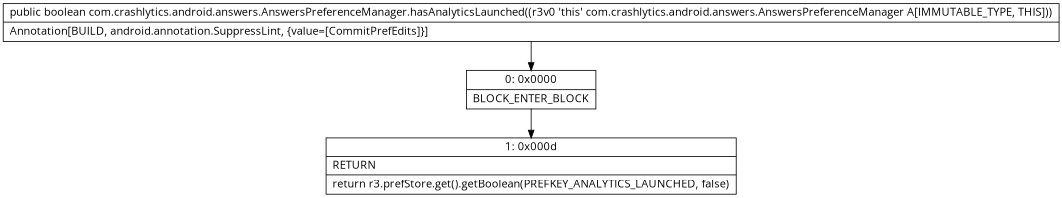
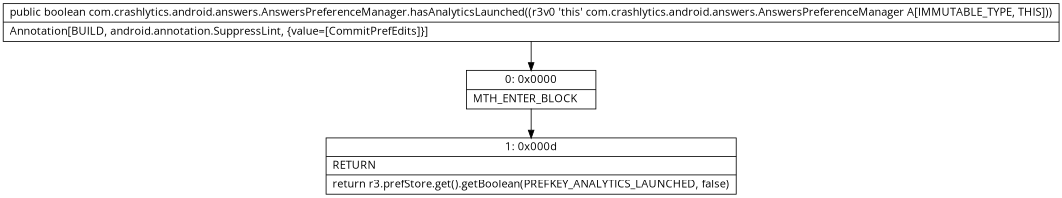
  digraph {
    fontname="Open Sans"
    node [shape=record fontname="Open Sans"]
    edge [fontname="Open Sans"]
-   n1 [label="{0\:\ 0x0000|BLOCK_ENTER_BLOCK\l}"]
+   n1 [label="{0\:\ 0x0000|MTH_ENTER_BLOCK\l}"]
    n2 [label="{1\:\ 0x000d|RETURN\l|return r3.prefStore.get().getBoolean(PREFKEY_ANALYTICS_LAUNCHED, false)\l}"]
    n3 [label="{public boolean com.crashlytics.android.answers.AnswersPreferenceManager.hasAnalyticsLaunched((r3v0 'this' com.crashlytics.android.answers.AnswersPreferenceManager A[IMMUTABLE_TYPE, THIS]))  | Annotation[BUILD, android.annotation.SuppressLint, \{value=[CommitPrefEdits]\}]\l}"]
    n1 -> n2
    n3 -> n1
  }
